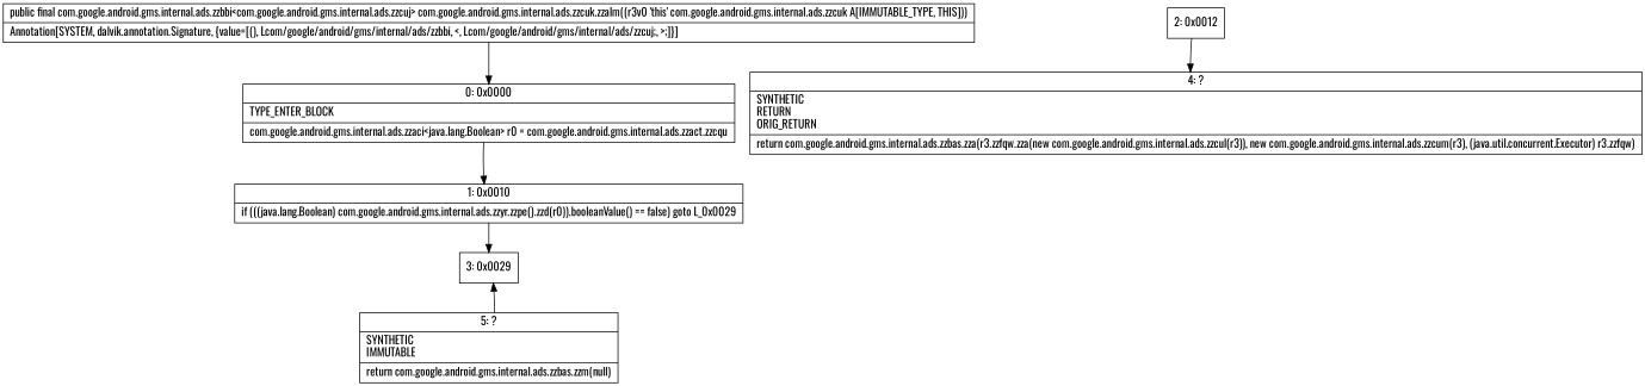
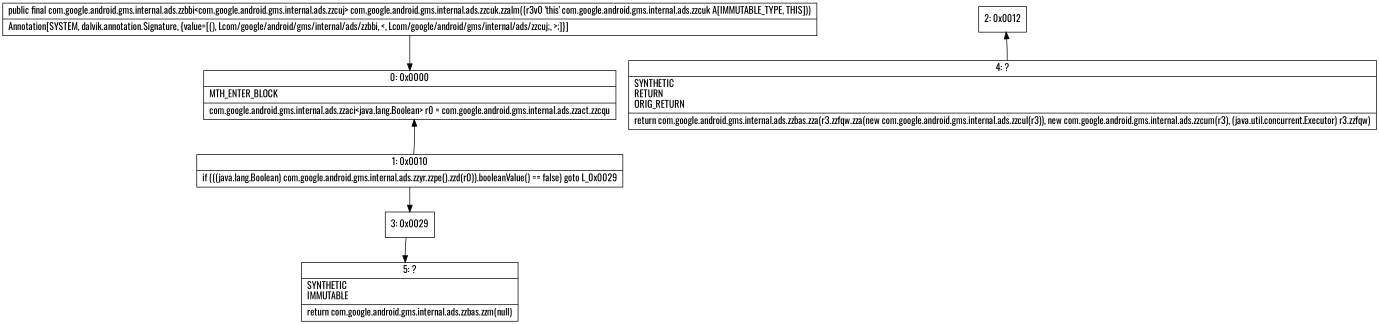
  digraph {
    fontname=Oswald
    node [fontname=Oswald shape=record]
    edge [fontname=Oswald]
-   n1 [label="{0\:\ 0x0000|TYPE_ENTER_BLOCK\l|com.google.android.gms.internal.ads.zzaci\<java.lang.Boolean\> r0 = com.google.android.gms.internal.ads.zzact.zzcqu\l}"]
+   n1 [label="{0\:\ 0x0000|MTH_ENTER_BLOCK\l|com.google.android.gms.internal.ads.zzaci\<java.lang.Boolean\> r0 = com.google.android.gms.internal.ads.zzact.zzcqu\l}"]
    n2 [label="{1\:\ 0x0010|if (((java.lang.Boolean) com.google.android.gms.internal.ads.zzyr.zzpe().zzd(r0)).booleanValue() == false) goto L_0x0029\l}"]
    n3 [label="{3\:\ 0x0029}"]
    n4 [label="{2\:\ 0x0012}"]
    n5 [label="{4\:\ ?|SYNTHETIC\lRETURN\lORIG_RETURN\l|return com.google.android.gms.internal.ads.zzbas.zza(r3.zzfqw.zza(new com.google.android.gms.internal.ads.zzcul(r3)), new com.google.android.gms.internal.ads.zzcum(r3), (java.util.concurrent.Executor) r3.zzfqw)\l}"]
    n6 [label="{5\:\ ?|SYNTHETIC\lIMMUTABLE\l|return com.google.android.gms.internal.ads.zzbas.zzm(null)\l}"]
    n7 [label="{public final com.google.android.gms.internal.ads.zzbbi\<com.google.android.gms.internal.ads.zzcuj\> com.google.android.gms.internal.ads.zzcuk.zzalm((r3v0 'this' com.google.android.gms.internal.ads.zzcuk A[IMMUTABLE_TYPE, THIS]))  | Annotation[SYSTEM, dalvik.annotation.Signature, \{value=[(), Lcom\/google\/android\/gms\/internal\/ads\/zzbbi, \<, Lcom\/google\/android\/gms\/internal\/ads\/zzcuj;, \>;]\}]\l}"]
-   n1 -> n2
+   n2 -> n1
    n2 -> n3
-   n6 -> n3
-   n4 -> n5
+   n3 -> n6
+   n5 -> n4
    n7 -> n1
  }
